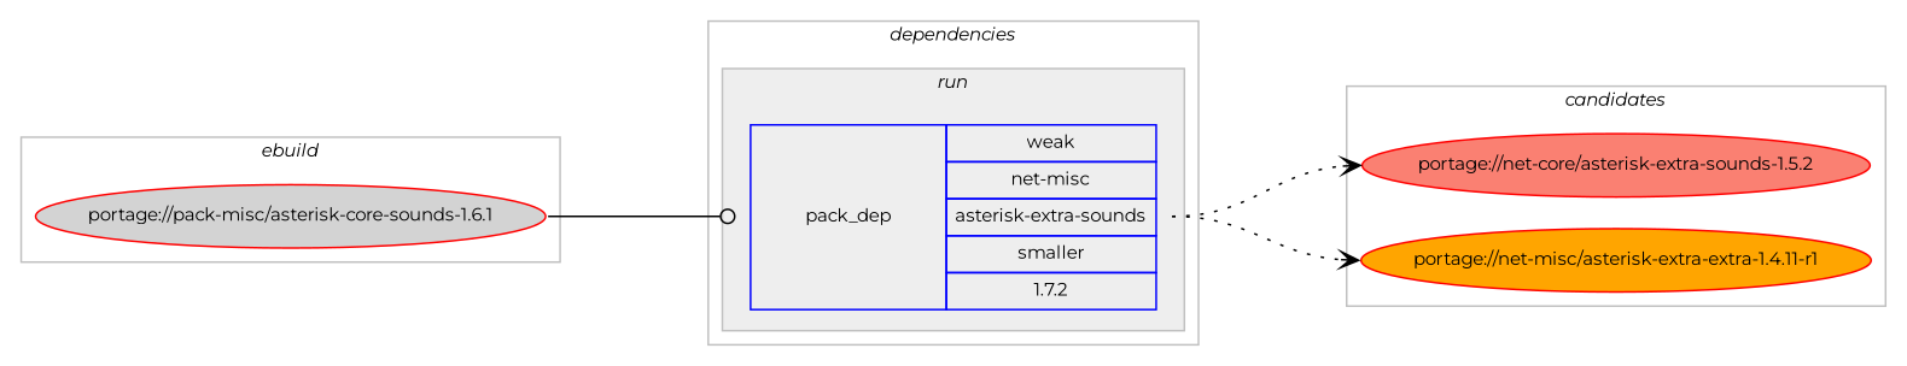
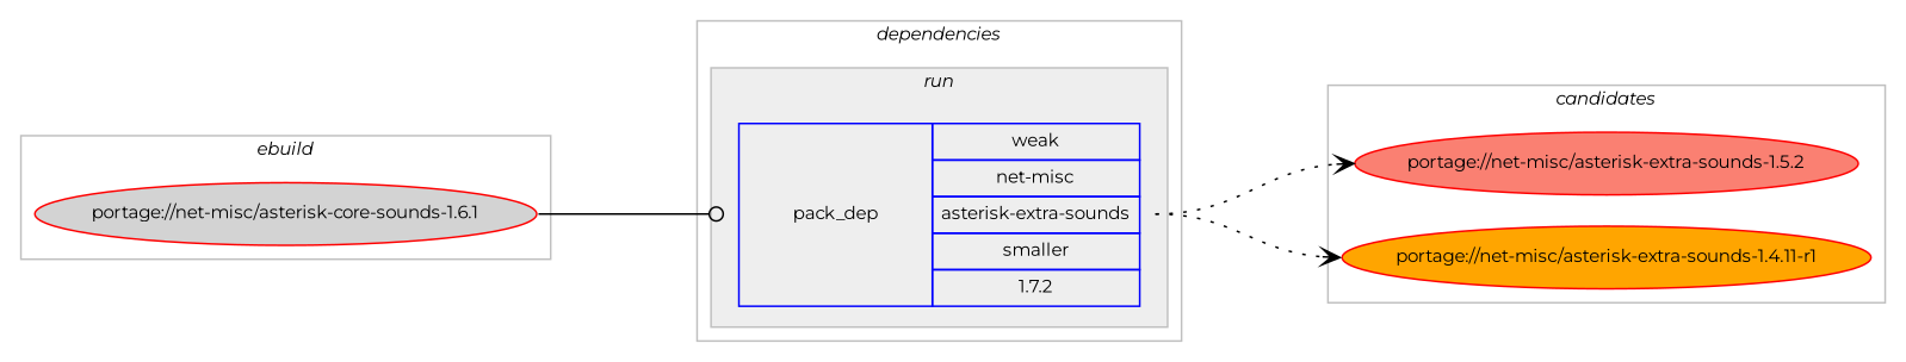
  digraph {
    compound=true
    concentrate=true
    fontname=Montserrat
    fontsize=10
    newrank=true
    rankdir=LR
    ranksep=1.5
    node [color=red fontname=Montserrat fontsize=10 style=filled]
    edge [arrowhead=vee fontname=Montserrat headport=w style=dotted tailport=e weight=100]
-   n1 [fillcolor=lightgrey label="portage://pack-misc/asterisk-core-sounds-1.6.1" width=4]
+   n1 [fillcolor=lightgrey label="portage://net-misc/asterisk-core-sounds-1.6.1" width=4]
    n2 [color=blue label=<<TABLE BORDER="0" CELLBORDER="1" CELLSPACING="0" CELLPADDING="4" WIDTH="220"><TR><TD ROWSPAN="6" CELLPADDING="30">pack_dep</TD></TR><TR><TD WIDTH="110">weak</TD></TR><TR><TD>net-misc</TD></TR><TR><TD>asterisk-extra-sounds</TD></TR><TR><TD>smaller</TD></TR><TR><TD>1.7.2</TD></TR></TABLE>> shape=none style=""]
-   n3 [fillcolor=salmon label="portage://net-core/asterisk-extra-sounds-1.5.2" width=4]
-   n4 [fillcolor=orange label="portage://net-misc/asterisk-extra-extra-1.4.11-r1" width=4]
+   n3 [fillcolor=salmon label="portage://net-misc/asterisk-extra-sounds-1.5.2" width=4]
+   n4 [fillcolor=orange label="portage://net-misc/asterisk-extra-sounds-1.4.11-r1" width=4]
    subgraph cluster_1 {
      color=gray
      label=<<i>ebuild</i>>
      rank=same
      n1
    }
    subgraph cluster_2 {
      color=gray
      label=<<i>dependencies</i>>
      subgraph cluster_3 {
        color=gray
        fillcolor="#eeeeee"
        label=<<i>compile</i>>
        style=filled
      }
      subgraph cluster_4 {
        color=gray
        fillcolor="#eeeeee"
        label=<<i>compile and run</i>>
        style=filled
      }
      subgraph cluster_5 {
        color=gray
        fillcolor="#eeeeee"
        label=<<i>run</i>>
        style=filled
        subgraph sub_6 {
          color=gray
          fillcolor="#eeeeee"
          label=<<i>run</i>>
          style=filled
          n2
        }
      }
    }
    subgraph cluster_7 {
      color=gray
      label=<<i>candidates</i>>
      rank=same
      subgraph sub_8 {
        color=black
        label=<<i>candidates</i>>
        nodesep=1
        rank=same
        n3
        n4
      }
    }
    n1 -> n2 [arrowhead=odot style=solid weight=20]
    n2 -> n3
    n2 -> n4
  }
